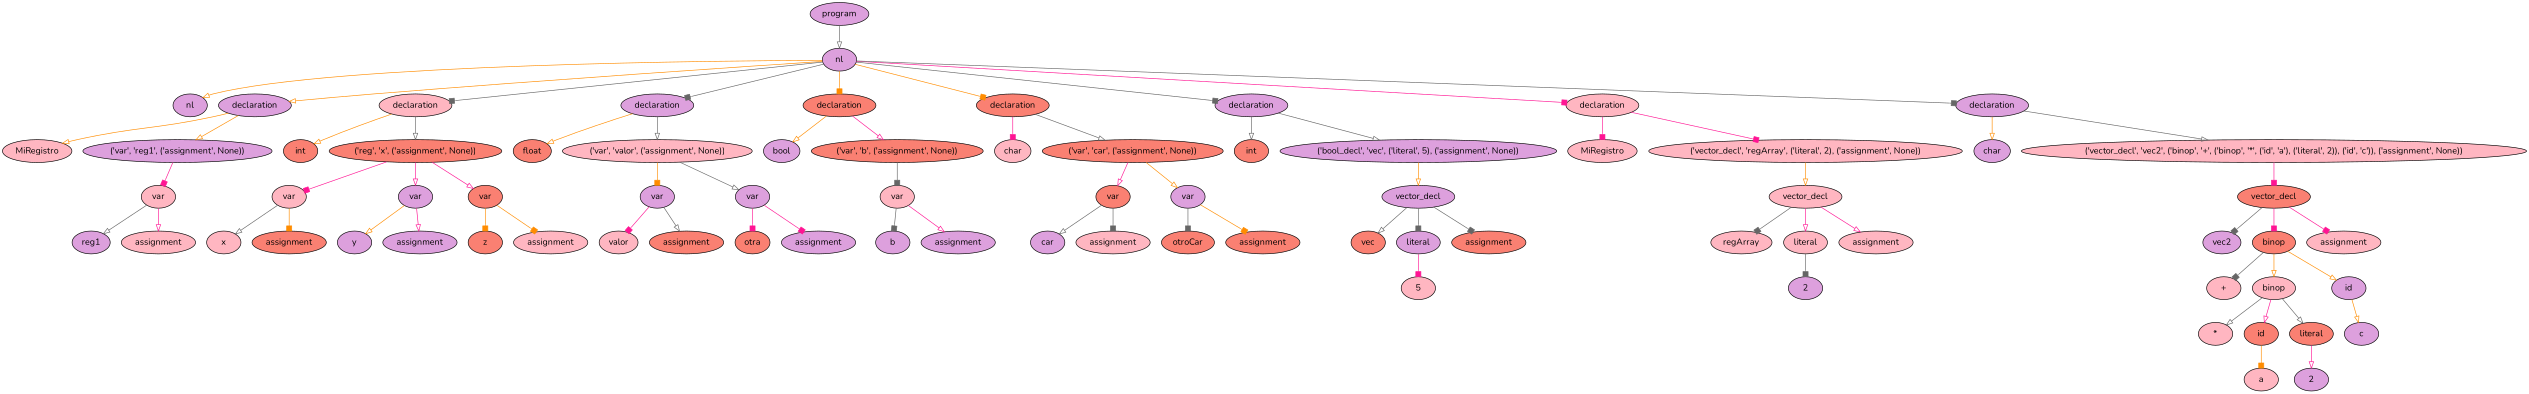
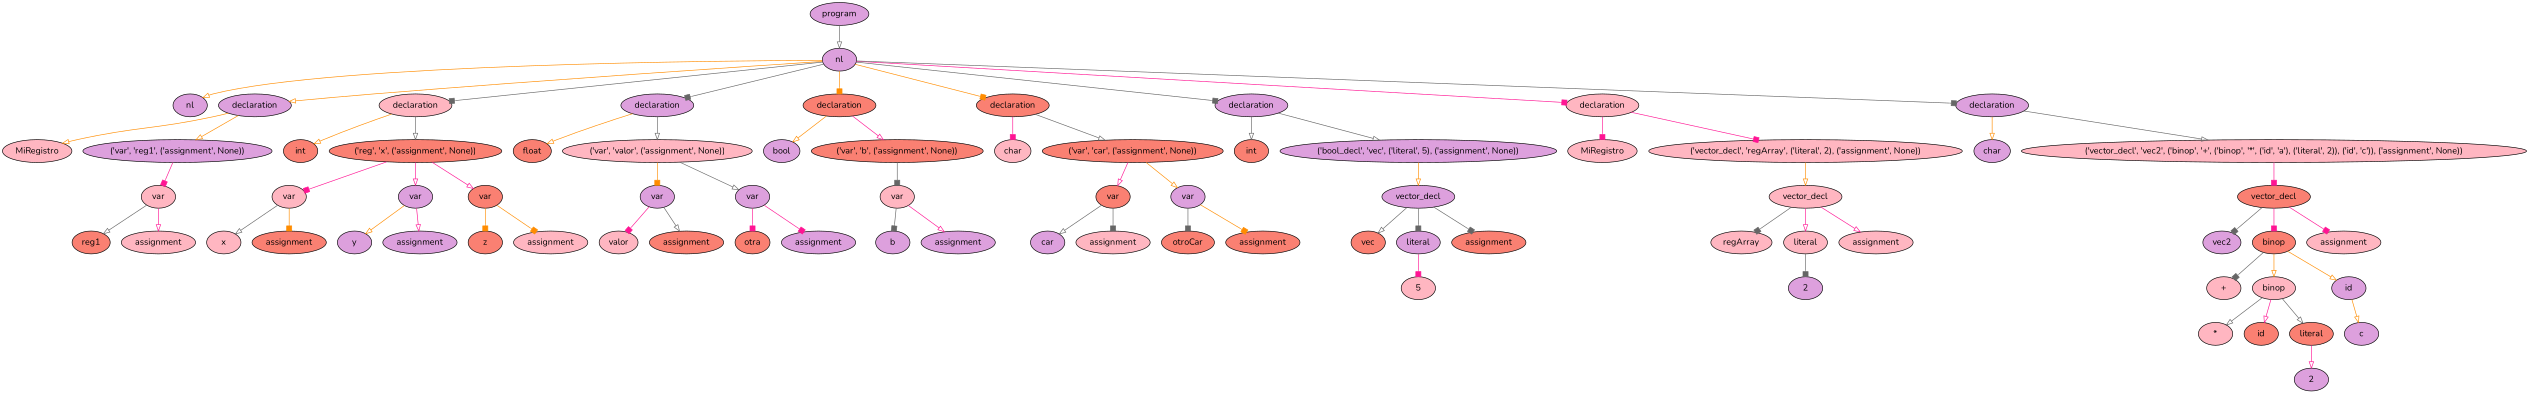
  digraph {
    fontname=Nunito
    node [fillcolor=plum fontname=Nunito style=filled]
    edge [arrowhead=onormal color=gray40 fontname=Nunito]
    n1 [label=program]
    n2 [label=nl]
    n3 [label=nl]
    n4 [label=declaration]
    n5 [fillcolor=lightpink label=declaration]
    n6 [label=declaration]
    n7 [fillcolor=salmon label=declaration]
    n8 [fillcolor=salmon label=declaration]
    n9 [label=declaration]
    n10 [fillcolor=lightpink label=declaration]
    n11 [label=declaration]
    n12 [fillcolor=lightpink label=MiRegistro]
    n13 [label="('var', 'reg1', ('assignment', None))"]
    n14 [fillcolor=salmon label=int]
    n15 [fillcolor=salmon label="('reg', 'x', ('assignment', None))"]
    n16 [fillcolor=salmon label=float]
    n17 [fillcolor=lightpink label="('var', 'valor', ('assignment', None))"]
    n18 [label=bool]
    n19 [fillcolor=salmon label="('var', 'b', ('assignment', None))"]
    n20 [fillcolor=lightpink label=char]
    n21 [fillcolor=salmon label="('var', 'car', ('assignment', None))"]
    n22 [fillcolor=salmon label=int]
    n23 [label="('bool_decl', 'vec', ('literal', 5), ('assignment', None))"]
    n24 [fillcolor=lightpink label=MiRegistro]
    n25 [fillcolor=lightpink label="('vector_decl', 'regArray', ('literal', 2), ('assignment', None))"]
    n26 [label=char]
    n27 [fillcolor=lightpink label="('vector_decl', 'vec2', ('binop', '+', ('binop', '*', ('id', 'a'), ('literal', 2)), ('id', 'c')), ('assignment', None))"]
    n28 [fillcolor=lightpink label=var]
-   n29 [label=reg1]
+   n29 [fillcolor=salmon label=reg1]
    n30 [fillcolor=lightpink label=assignment]
    n31 [fillcolor=lightpink label=var]
    n32 [label=var]
    n33 [fillcolor=salmon label=var]
    n34 [fillcolor=lightpink label=x]
    n35 [fillcolor=salmon label=assignment]
    n36 [label=y]
    n37 [label=assignment]
    n38 [fillcolor=salmon label=z]
    n39 [fillcolor=lightpink label=assignment]
    n40 [label=var]
    n41 [label=var]
    n42 [fillcolor=lightpink label=valor]
    n43 [fillcolor=salmon label=assignment]
    n44 [fillcolor=salmon label=otra]
    n45 [label=assignment]
    n46 [fillcolor=lightpink label=var]
    n47 [label=b]
    n48 [label=assignment]
    n49 [fillcolor=salmon label=var]
    n50 [label=var]
    n51 [label=car]
    n52 [fillcolor=lightpink label=assignment]
    n53 [fillcolor=salmon label=otroCar]
    n54 [fillcolor=salmon label=assignment]
    n55 [label=vector_decl]
    n56 [fillcolor=salmon label=vec]
    n57 [label=literal]
    n58 [fillcolor=salmon label=assignment]
    n59 [fillcolor=lightpink label=5]
    n60 [fillcolor=lightpink label=vector_decl]
    n61 [fillcolor=lightpink label=regArray]
    n62 [fillcolor=lightpink label=literal]
    n63 [fillcolor=lightpink label=assignment]
    n64 [label=2]
    n65 [fillcolor=salmon label=vector_decl]
    n66 [label=vec2]
    n67 [fillcolor=salmon label=binop]
    n68 [fillcolor=lightpink label=assignment]
    n69 [fillcolor=lightpink label="+"]
    n70 [fillcolor=lightpink label=binop]
    n71 [label=id]
    n72 [fillcolor=lightpink label="*"]
    n73 [fillcolor=salmon label=id]
    n74 [fillcolor=salmon label=literal]
    n75 [label=c]
-   n76 [fillcolor=lightpink label=a]
    n77 [label=2]
    n1 -> n2
    n2 -> n3 [color=darkorange]
    n2 -> n4 [color=darkorange]
    n2 -> n5 [arrowhead=box]
    n2 -> n6 [arrowhead=box]
    n2 -> n7 [arrowhead=box color=darkorange]
    n2 -> n8 [arrowhead=box color=darkorange]
    n2 -> n9 [arrowhead=box]
    n2 -> n10 [arrowhead=box color=deeppink]
    n2 -> n11 [arrowhead=box]
    n4 -> n12 [color=darkorange]
    n4 -> n13 [color=darkorange]
    n5 -> n14 [color=darkorange]
    n5 -> n15
    n6 -> n16 [color=darkorange]
    n6 -> n17
    n7 -> n18 [color=darkorange]
    n7 -> n19 [color=deeppink]
    n8 -> n20 [arrowhead=box color=deeppink]
    n8 -> n21
    n9 -> n22
    n9 -> n23
    n10 -> n24 [arrowhead=box color=deeppink]
    n10 -> n25 [arrowhead=box color=deeppink]
    n11 -> n26 [color=darkorange]
    n11 -> n27
    n13 -> n28 [arrowhead=box color=deeppink]
    n15 -> n31 [arrowhead=box color=deeppink]
    n15 -> n32 [color=deeppink]
    n15 -> n33 [color=deeppink]
    n17 -> n40 [arrowhead=box color=darkorange]
    n17 -> n41
    n19 -> n46 [arrowhead=box]
    n21 -> n49 [color=deeppink]
    n21 -> n50 [color=darkorange]
    n23 -> n55 [color=darkorange]
    n25 -> n60 [color=darkorange]
    n27 -> n65 [arrowhead=box color=deeppink]
    n28 -> n29
    n28 -> n30 [color=deeppink]
    n31 -> n34
    n31 -> n35 [arrowhead=box color=darkorange]
    n32 -> n36 [color=darkorange]
    n32 -> n37 [color=deeppink]
    n33 -> n38 [arrowhead=box color=darkorange]
    n33 -> n39 [arrowhead=box color=darkorange]
    n40 -> n42 [arrowhead=box color=deeppink]
    n40 -> n43
    n41 -> n44 [arrowhead=box color=deeppink]
    n41 -> n45 [arrowhead=box color=deeppink]
    n46 -> n47 [arrowhead=box]
    n46 -> n48 [color=deeppink]
    n49 -> n51
    n49 -> n52 [arrowhead=box]
    n50 -> n53 [arrowhead=box]
    n50 -> n54 [arrowhead=box color=darkorange]
    n55 -> n56
    n55 -> n57 [arrowhead=box]
    n55 -> n58 [arrowhead=box]
    n57 -> n59 [arrowhead=box color=deeppink]
    n60 -> n61 [arrowhead=box]
    n60 -> n62 [color=deeppink]
    n60 -> n63 [color=deeppink]
    n62 -> n64 [arrowhead=box]
    n65 -> n66 [arrowhead=box]
    n65 -> n67 [arrowhead=box color=deeppink]
    n65 -> n68 [arrowhead=box color=deeppink]
    n67 -> n69 [arrowhead=box]
    n67 -> n70 [color=darkorange]
    n67 -> n71 [color=darkorange]
    n70 -> n72
    n70 -> n73 [color=deeppink]
    n70 -> n74
    n71 -> n75 [color=darkorange]
-   n73 -> n76 [arrowhead=box color=darkorange]
    n74 -> n77 [color=deeppink]
  }
